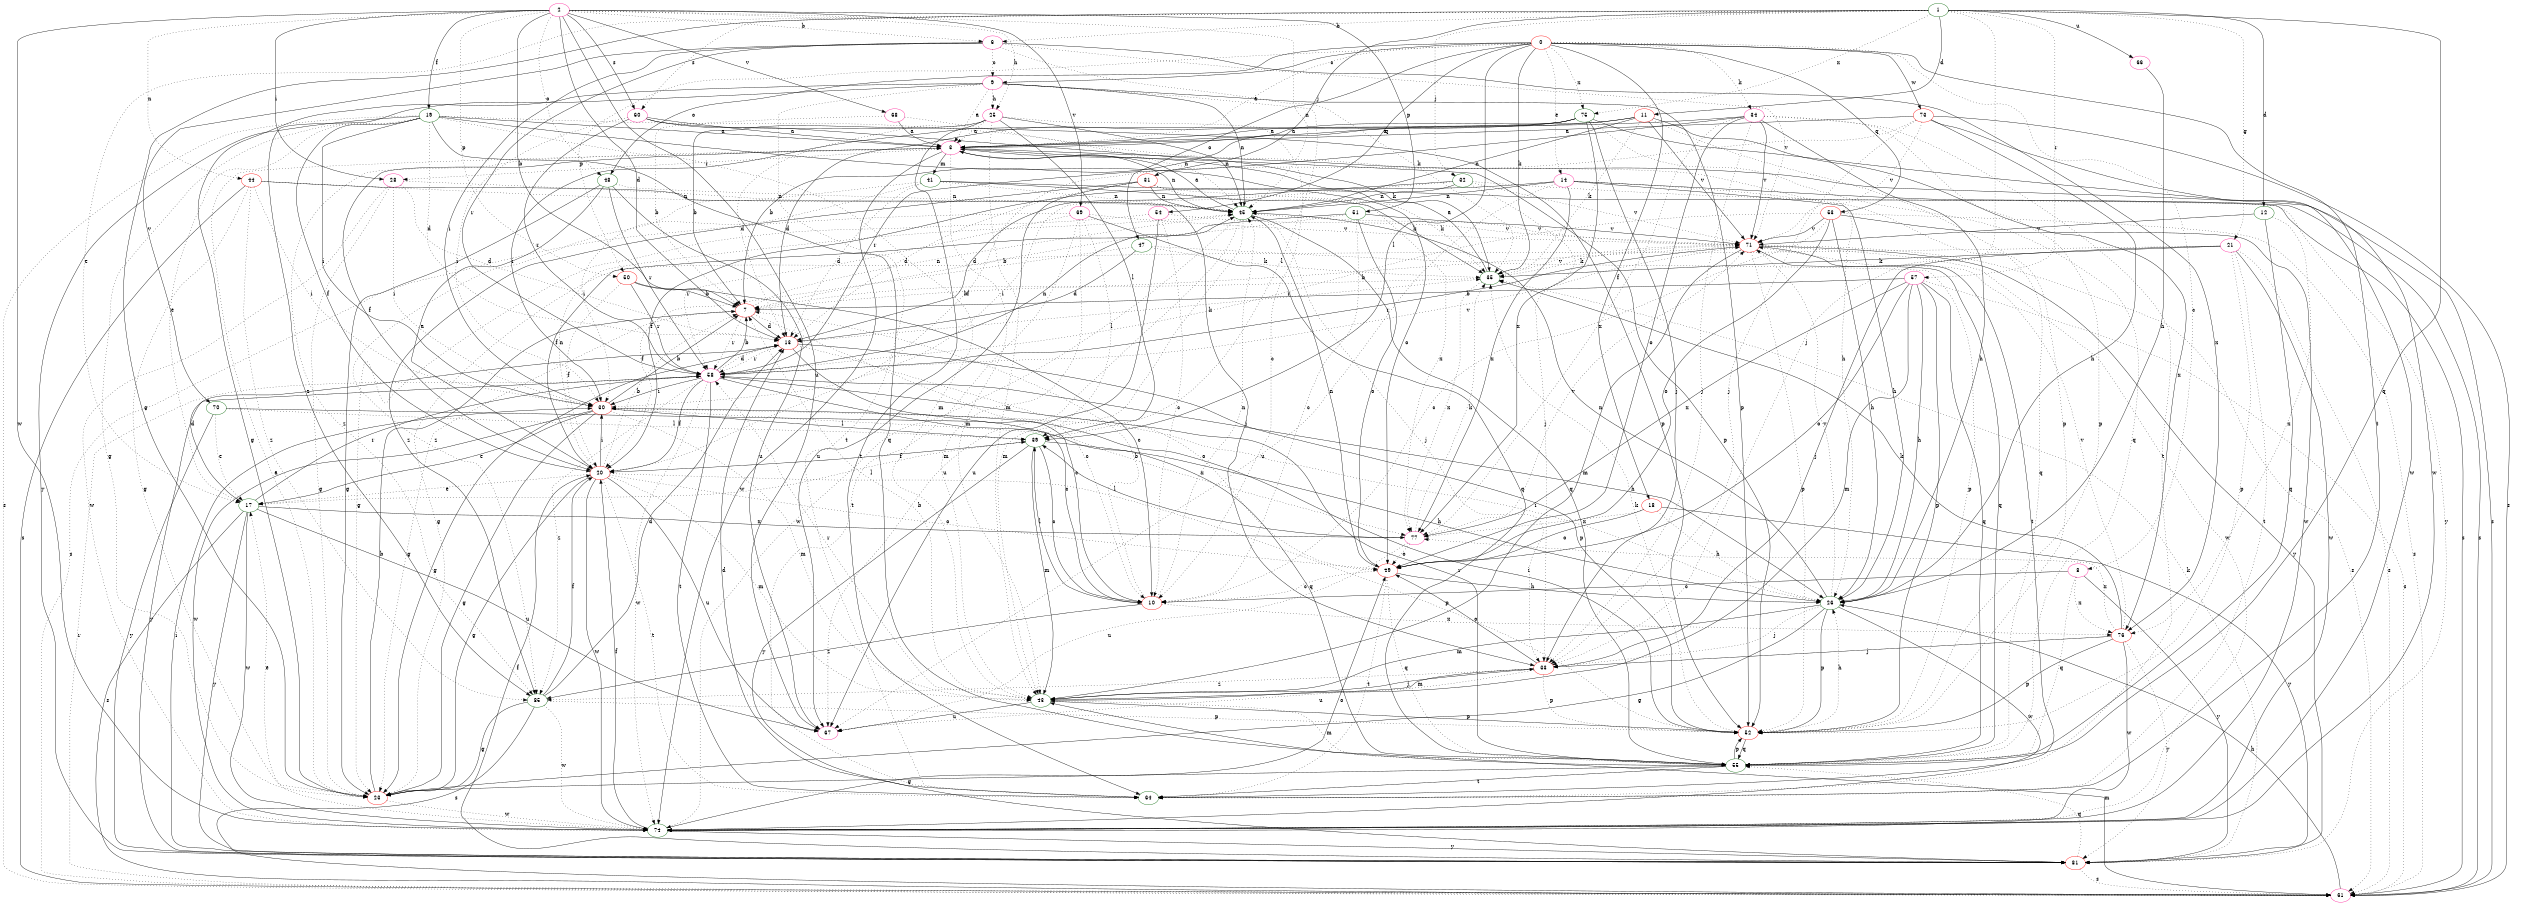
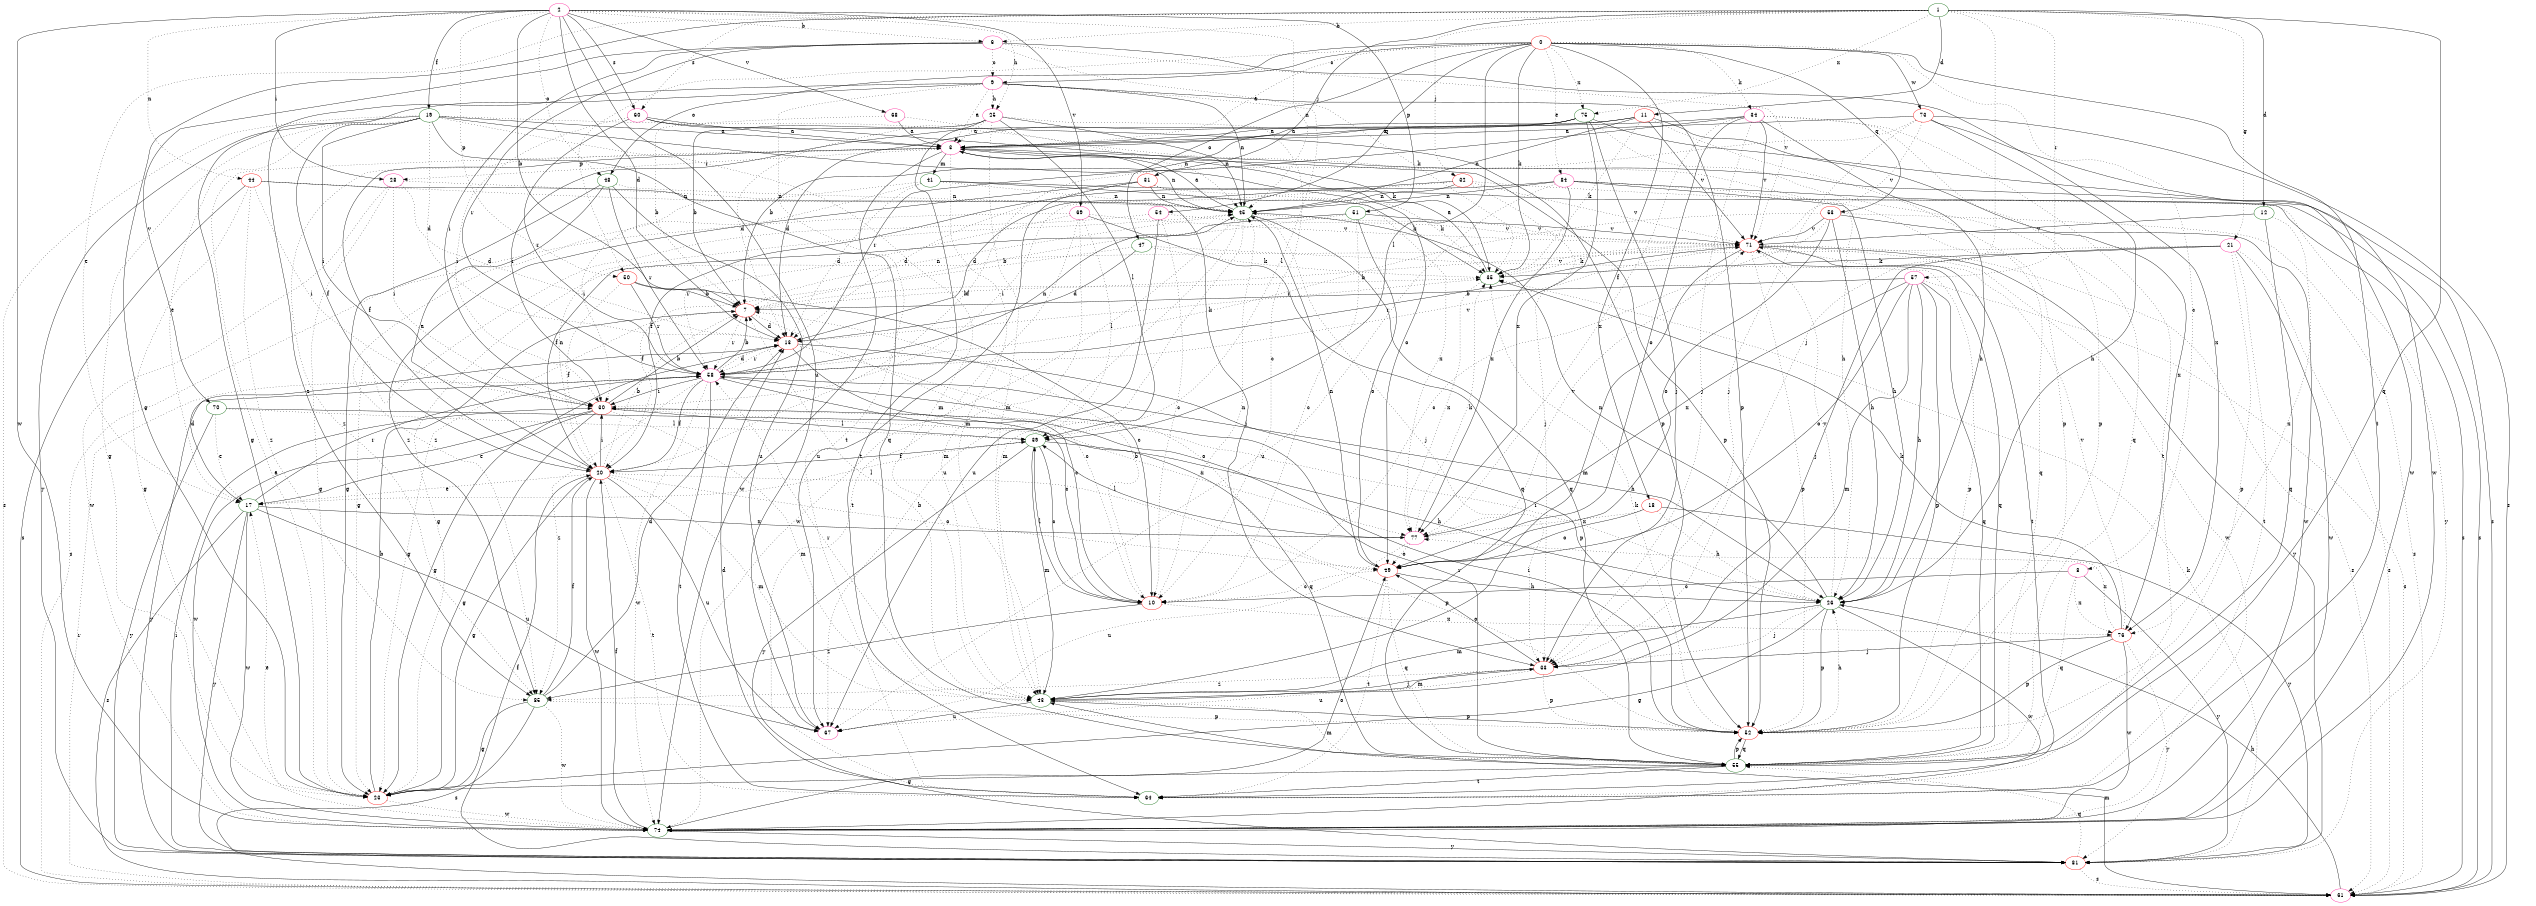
  strict digraph {
    node [color=deeppink]
    edge [style=solid]
    3
    0 [color=red]
    8
    9
-   14
+   14 [label=84]
    18 [color=red]
    34
    35 [color=darkgreen]
    39 [color=darkgreen]
    47 [color=darkgreen]
    48 [color=darkgreen]
    50 [color=red]
    53 [color=red]
    54
    64 [color=darkgreen]
    73 [color=red]
    75 [color=darkgreen]
    28
    45 [color=darkgreen]
    74 [color=darkgreen]
    20 [color=red]
    41 [color=darkgreen]
    43 [color=darkgreen]
    52 [color=red]
    61
    85 [color=darkgreen]
    55 [color=darkgreen]
    76 [color=red]
    10 [color=red]
    81 [color=red]
    23 [color=red]
    25
    67
    26 [color=darkgreen]
    77
    49 [color=red]
    33 [color=red]
    58
    71 [color=red]
    7 [color=red]
    13 [color=red]
    30 [color=red]
    1 [color=darkgreen]
    6
    11 [color=red]
    12 [color=darkgreen]
    17 [color=darkgreen]
    21
    31 [color=red]
-   32 [color=darkgreen]
+   32 [color=red]
    57
    60
-   66
    70 [color=darkgreen]
    2
    19 [color=darkgreen]
    44 [color=red]
    51 [color=darkgreen]
    68
    69
    3 -> 28 [label=i style=dotted]
    3 -> 45 [label=n]
    3 -> 74 [label=w]
    3 -> 20 [label=f]
    3 -> 41 [label=m]
    3 -> 43 [label=m style=dotted]
    3 -> 52 [label=p]
    3 -> 61 [label=s]
    3 -> 85 [label=z style=dotted]
    0 -> 3 [label=a style=dotted]
    0 -> 8 [label=c style=dotted]
    0 -> 9 [label=c]
    0 -> 14 [label=e style=dotted]
    0 -> 18 [label=f]
    0 -> 34 [label=k style=dotted]
    0 -> 35 [label=k]
    0 -> 39 [label=l]
    0 -> 47 [label=o]
    0 -> 48 [label=o]
    0 -> 50 [label=p style=dotted]
    0 -> 53 [label=q]
    0 -> 54 [label=q]
    0 -> 64 [label=t]
    0 -> 73 [label=w]
    0 -> 75 [label=x style=dotted]
    8 -> 55 [label=q style=dotted]
    8 -> 76 [label=x style=dotted]
    8 -> 10 [label=c]
    8 -> 81 [label=y]
    9 -> 3 [label=a style=dotted]
    9 -> 39 [label=l style=dotted]
    9 -> 64 [label=t style=dotted]
    9 -> 45 [label=n]
    9 -> 52 [label=p]
    9 -> 85 [label=z]
    9 -> 23 [label=g]
    9 -> 25 [label=h style=dotted]
    14 -> 45 [label=n]
    14 -> 20 [label=f]
    14 -> 61 [label=s]
    14 -> 55 [label=q style=dotted]
    14 -> 67 [label=u style=dotted]
    14 -> 26 [label=h]
    14 -> 77 [label=x]
    18 -> 81 [label=y]
    18 -> 26 [label=h style=dotted]
    18 -> 77 [label=x style=dotted]
    18 -> 49 [label=o]
    34 -> 3 [label=a]
    34 -> 64 [label=t style=dotted]
    34 -> 52 [label=p style=dotted]
    34 -> 26 [label=h]
    34 -> 77 [label=x style=dotted]
    34 -> 49 [label=o]
    34 -> 33 [label=j style=dotted]
    34 -> 58 [label=r]
    34 -> 71 [label=v]
    35 -> 3 [label=a]
    35 -> 77 [label=x style=dotted]
    35 -> 71 [label=v style=dotted]
    35 -> 7 [label=b style=dotted]
    39 -> 20 [label=f]
    39 -> 43 [label=m]
    39 -> 10 [label=c]
    39 -> 81 [label=y]
    39 -> 26 [label=h]
    47 -> 35 [label=k style=dotted]
    47 -> 20 [label=f style=dotted]
    47 -> 52 [label=p style=dotted]
    47 -> 13 [label=d]
    48 -> 45 [label=n style=dotted]
    48 -> 20 [label=a]
    48 -> 23 [label=g]
    48 -> 67 [label=u]
    48 -> 58 [label=r]
    50 -> 20 [label=f style=dotted]
    50 -> 10 [label=c]
    50 -> 58 [label=r]
    50 -> 7 [label=b]
    53 -> 74 [label=w]
    53 -> 61 [label=s style=dotted]
    53 -> 10 [label=c style=dotted]
    53 -> 26 [label=h]
    53 -> 49 [label=o]
    53 -> 58 [label=r style=dotted]
    53 -> 71 [label=v]
    54 -> 10 [label=c style=dotted]
    54 -> 23 [label=g style=dotted]
    54 -> 67 [label=u]
    54 -> 71 [label=v style=dotted]
    64 -> 13 [label=d]
    73 -> 3 [label=a]
    73 -> 74 [label=w]
    73 -> 20 [label=f style=dotted]
    73 -> 61 [label=s]
    73 -> 26 [label=h]
    73 -> 33 [label=j style=dotted]
    73 -> 71 [label=v style=dotted]
    75 -> 3 [label=a]
    75 -> 74 [label=w]
    75 -> 55 [label=q style=dotted]
    75 -> 77 [label=x]
    75 -> 33 [label=j]
    75 -> 13 [label=d]
    75 -> 30 [label=i]
    28 -> 45 [label=n style=dotted]
    28 -> 74 [label=w style=dotted]
    28 -> 23 [label=g style=dotted]
    28 -> 13 [label=d style=dotted]
    28 -> 30 [label=i style=dotted]
    45 -> 3 [label=a]
    45 -> 74 [label=w style=dotted]
    45 -> 43 [label=m style=dotted]
    45 -> 55 [label=q]
    45 -> 67 [label=u style=dotted]
    45 -> 33 [label=j style=dotted]
    45 -> 71 [label=v style=dotted]
    74 -> 20 [label=f]
    74 -> 81 [label=y]
    74 -> 49 [label=o]
    74 -> 17 [label=e style=dotted]
    20 -> 64 [label=t style=dotted]
    20 -> 45 [label=n style=dotted]
    20 -> 74 [label=w]
    20 -> 43 [label=m style=dotted]
    20 -> 52 [label=p style=dotted]
    20 -> 23 [label=g]
    20 -> 67 [label=u]
    20 -> 49 [label=o style=dotted]
    20 -> 7 [label=b style=dotted]
    20 -> 30 [label=i]
    20 -> 17 [label=e style=dotted]
    41 -> 35 [label=k]
    41 -> 45 [label=n style=dotted]
    41 -> 61 [label=s]
    41 -> 85 [label=z style=dotted]
    41 -> 13 [label=d style=dotted]
    41 -> 30 [label=i style=dotted]
    43 -> 52 [label=p]
    43 -> 67 [label=u]
    43 -> 33 [label=j]
    43 -> 58 [label=r style=dotted]
    43 -> 7 [label=b style=dotted]
    52 -> 35 [label=k style=dotted]
    52 -> 55 [label=q]
    52 -> 26 [label=h style=dotted]
    52 -> 30 [label=i]
    61 -> 43 [label=m]
    61 -> 26 [label=h]
    61 -> 58 [label=r style=dotted]
    85 -> 74 [label=w style=dotted]
    85 -> 20 [label=f]
    85 -> 52 [label=p style=dotted]
    85 -> 61 [label=s]
    85 -> 23 [label=g]
    85 -> 13 [label=d]
    55 -> 64 [label=t]
    55 -> 43 [label=m style=dotted]
    55 -> 52 [label=p]
    55 -> 23 [label=g]
    55 -> 58 [label=r]
    76 -> 35 [label=k]
    76 -> 74 [label=w]
    76 -> 52 [label=p]
    76 -> 81 [label=y style=dotted]
    76 -> 77 [label=x style=dotted]
    76 -> 33 [label=j]
    76 -> 71 [label=v style=dotted]
    10 -> 39 [label=l]
    10 -> 45 [label=n style=dotted]
    10 -> 85 [label=z]
    10 -> 76 [label=x style=dotted]
    10 -> 7 [label=b style=dotted]
    81 -> 35 [label=k style=dotted]
    81 -> 20 [label=f]
    81 -> 61 [label=s style=dotted]
    81 -> 55 [label=q style=dotted]
    81 -> 30 [label=i]
    23 -> 3 [label=a style=dotted]
    23 -> 74 [label=w style=dotted]
    23 -> 7 [label=b]
    25 -> 3 [label=a style=dotted]
    25 -> 39 [label=l]
    25 -> 64 [label=t]
    25 -> 45 [label=n]
    25 -> 43 [label=m style=dotted]
    25 -> 10 [label=c style=dotted]
    25 -> 7 [label=b]
    25 -> 13 [label=d style=dotted]
    26 -> 45 [label=n]
    26 -> 74 [label=w]
    26 -> 43 [label=m]
    26 -> 52 [label=p]
    26 -> 23 [label=g]
    26 -> 33 [label=j style=dotted]
    26 -> 71 [label=v style=dotted]
    26 -> 30 [label=i style=dotted]
    77 -> 35 [label=k style=dotted]
    77 -> 39 [label=l]
    77 -> 67 [label=u style=dotted]
    77 -> 49 [label=o style=dotted]
    77 -> 71 [label=v style=dotted]
    49 -> 64 [label=t style=dotted]
    49 -> 45 [label=n]
    49 -> 55 [label=q style=dotted]
    49 -> 10 [label=c style=dotted]
    49 -> 26 [label=h]
    33 -> 43 [label=m]
    33 -> 52 [label=p style=dotted]
    33 -> 85 [label=z style=dotted]
    33 -> 67 [label=u style=dotted]
    33 -> 49 [label=o]
    58 -> 64 [label=t]
    58 -> 45 [label=n]
    58 -> 74 [label=w style=dotted]
    58 -> 20 [label=f]
    58 -> 85 [label=z style=dotted]
    58 -> 10 [label=c]
    58 -> 81 [label=y]
    58 -> 26 [label=h]
    58 -> 71 [label=v style=dotted]
    58 -> 7 [label=b]
    58 -> 13 [label=d style=dotted]
    58 -> 30 [label=i]
    71 -> 35 [label=k style=dotted]
    71 -> 64 [label=t]
    71 -> 74 [label=w style=dotted]
    71 -> 43 [label=m]
    71 -> 52 [label=p style=dotted]
    71 -> 61 [label=s style=dotted]
    71 -> 55 [label=q]
    71 -> 81 [label=y]
    71 -> 58 [label=r]
    71 -> 7 [label=b style=dotted]
    7 -> 45 [label=n style=dotted]
    7 -> 10 [label=c style=dotted]
    7 -> 23 [label=g style=dotted]
    7 -> 58 [label=r style=dotted]
    7 -> 13 [label=d]
    13 -> 35 [label=k style=dotted]
    13 -> 52 [label=p]
    13 -> 10 [label=c]
    13 -> 23 [label=g]
    13 -> 49 [label=o style=dotted]
    13 -> 58 [label=r style=dotted]
    30 -> 39 [label=l]
    30 -> 74 [label=w]
    30 -> 43 [label=m style=dotted]
    30 -> 23 [label=g]
    30 -> 77 [label=x style=dotted]
    30 -> 7 [label=b]
    30 -> 17 [label=e]
    1 -> 75 [label=x style=dotted]
    1 -> 55 [label=q]
    1 -> 23 [label=g]
    1 -> 33 [label=j style=dotted]
    1 -> 6 [label=b style=dotted]
    1 -> 11 [label=d]
    1 -> 12 [label=d]
    1 -> 17 [label=e style=dotted]
    1 -> 21 [label=g style=dotted]
    1 -> 31 [label=j]
    1 -> 32 [label=j style=dotted]
    1 -> 57 [label=r style=dotted]
    1 -> 60 [label=s style=dotted]
-   1 -> 66 [label=u]
    6 -> 9 [label=c style=dotted]
    6 -> 35 [label=k style=dotted]
    6 -> 76 [label=x]
    6 -> 58 [label=r]
    6 -> 71 [label=v style=dotted]
    6 -> 30 [label=i]
    6 -> 70 [label=v]
    11 -> 3 [label=a]
    11 -> 35 [label=k style=dotted]
    11 -> 45 [label=n]
    11 -> 52 [label=p style=dotted]
    11 -> 76 [label=x]
    11 -> 71 [label=v]
    11 -> 7 [label=b]
    12 -> 55 [label=q]
    12 -> 76 [label=x style=dotted]
    12 -> 71 [label=v]
    17 -> 39 [label=l style=dotted]
    17 -> 74 [label=w]
    17 -> 61 [label=s]
    17 -> 81 [label=y]
    17 -> 67 [label=u]
    17 -> 77 [label=x]
    17 -> 58 [label=r]
    17 -> 13 [label=d]
    21 -> 35 [label=k]
    21 -> 64 [label=t style=dotted]
    21 -> 74 [label=w]
    21 -> 52 [label=p style=dotted]
    21 -> 61 [label=s style=dotted]
    21 -> 23 [label=g style=dotted]
    21 -> 33 [label=j]
    31 -> 35 [label=k style=dotted]
    31 -> 45 [label=n]
    31 -> 85 [label=z]
    31 -> 67 [label=u]
    31 -> 77 [label=x style=dotted]
    31 -> 13 [label=d style=dotted]
    32 -> 45 [label=n]
    32 -> 81 [label=y style=dotted]
    32 -> 33 [label=j style=dotted]
    32 -> 71 [label=v style=dotted]
    32 -> 13 [label=d]
    32 -> 30 [label=i style=dotted]
    57 -> 43 [label=m]
    57 -> 52 [label=p]
    57 -> 61 [label=s style=dotted]
    57 -> 55 [label=q]
    57 -> 26 [label=h]
    57 -> 77 [label=x]
    57 -> 49 [label=o]
    57 -> 7 [label=b]
    60 -> 3 [label=a]
    60 -> 35 [label=k]
    60 -> 52 [label=p]
    60 -> 58 [label=r]
    60 -> 30 [label=i style=dotted]
-   66 -> 26 [label=h]
    70 -> 39 [label=l style=dotted]
    70 -> 55 [label=q]
    70 -> 81 [label=y]
    70 -> 17 [label=e style=dotted]
    2 -> 48 [label=o style=dotted]
    2 -> 50 [label=p style=dotted]
    2 -> 28 [label=i]
    2 -> 45 [label=n style=dotted]
    2 -> 74 [label=w]
    2 -> 25 [label=h style=dotted]
    2 -> 67 [label=u]
    2 -> 7 [label=b]
    2 -> 13 [label=d]
    2 -> 6 [label=b style=dotted]
    2 -> 60 [label=s]
    2 -> 19 [label=f]
    2 -> 44 [label=n style=dotted]
    2 -> 51 [label=p]
    2 -> 68 [label=v]
    2 -> 69 [label=v]
    19 -> 3 [label=a]
    19 -> 20 [label=f]
    19 -> 43 [label=m style=dotted]
    19 -> 61 [label=s style=dotted]
    19 -> 55 [label=q]
    19 -> 81 [label=y]
    19 -> 23 [label=g style=dotted]
    19 -> 26 [label=h style=dotted]
    19 -> 49 [label=o]
    19 -> 13 [label=d style=dotted]
    19 -> 30 [label=i]
    19 -> 17 [label=e style=dotted]
    44 -> 45 [label=n style=dotted]
    44 -> 61 [label=s]
    44 -> 85 [label=z style=dotted]
    44 -> 23 [label=g style=dotted]
    44 -> 33 [label=j]
    44 -> 30 [label=i style=dotted]
    51 -> 20 [label=f]
    51 -> 10 [label=c style=dotted]
    51 -> 49 [label=o]
    51 -> 71 [label=v]
    51 -> 7 [label=b style=dotted]
    68 -> 3 [label=a]
    68 -> 45 [label=n style=dotted]
    68 -> 7 [label=b style=dotted]
    69 -> 39 [label=l style=dotted]
    69 -> 64 [label=t style=dotted]
    69 -> 43 [label=m style=dotted]
    69 -> 61 [label=s style=dotted]
    69 -> 55 [label=q]
    69 -> 58 [label=r style=dotted]
    69 -> 71 [label=v style=dotted]
  }
